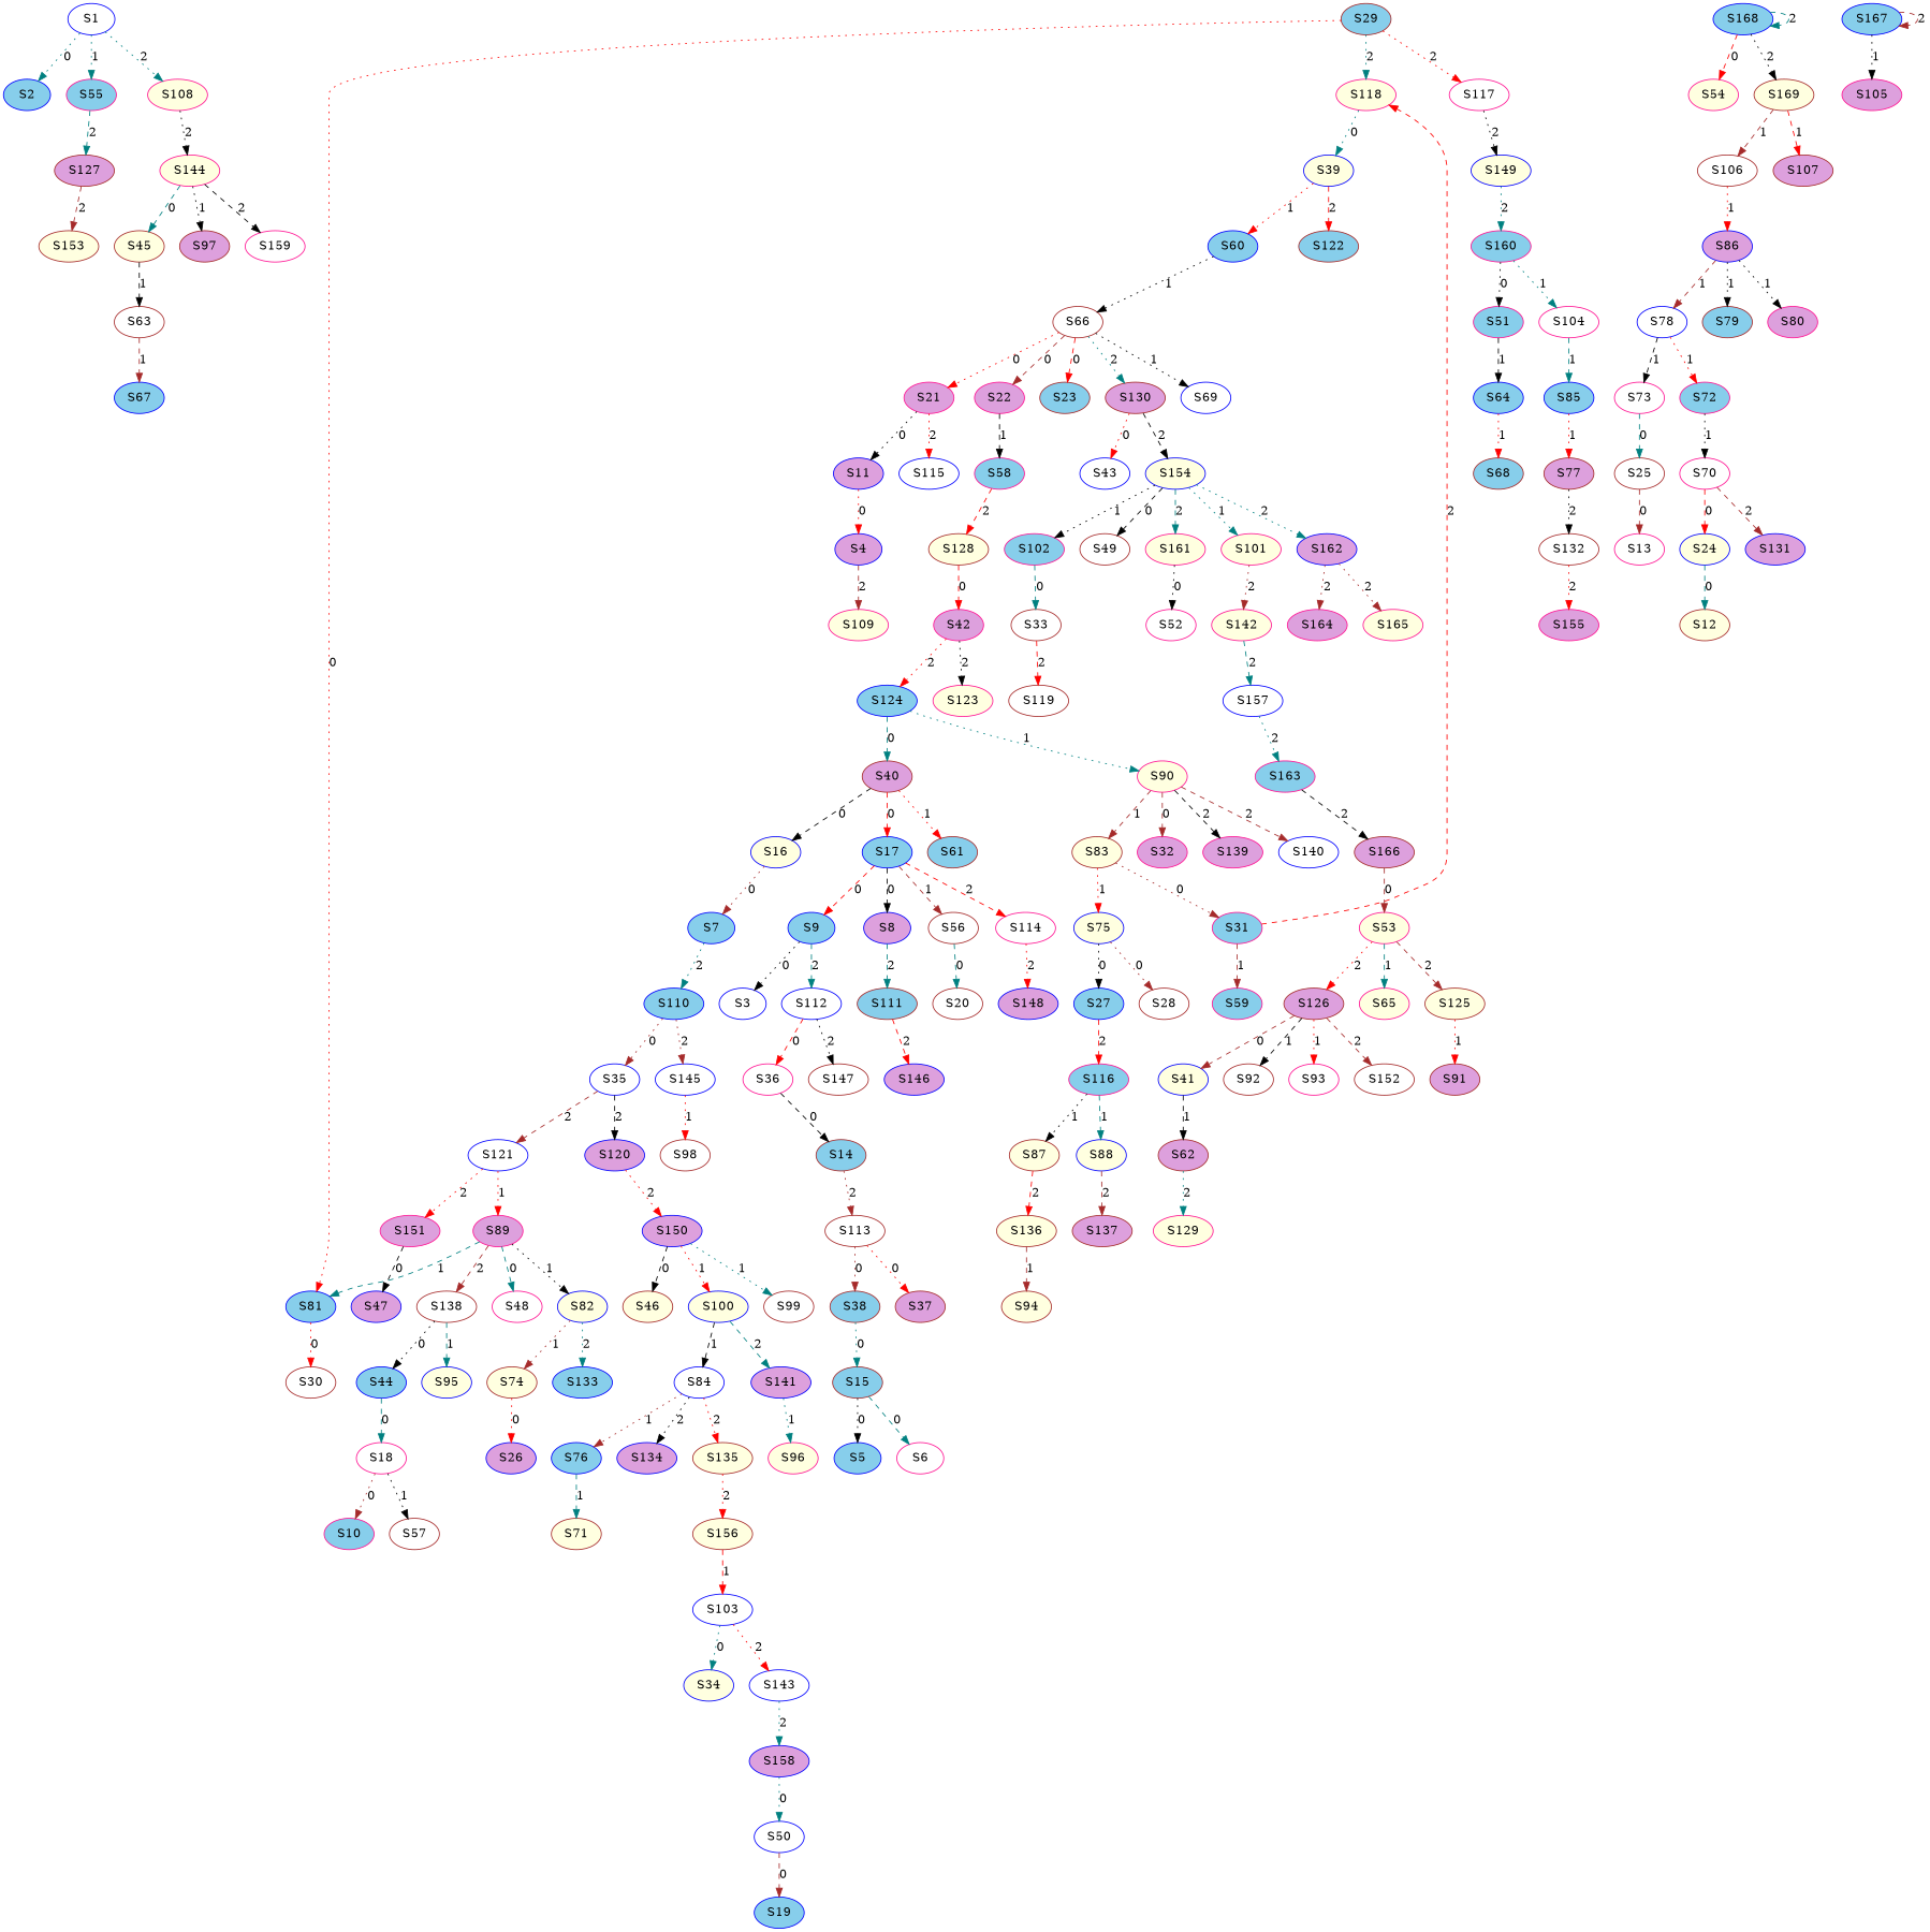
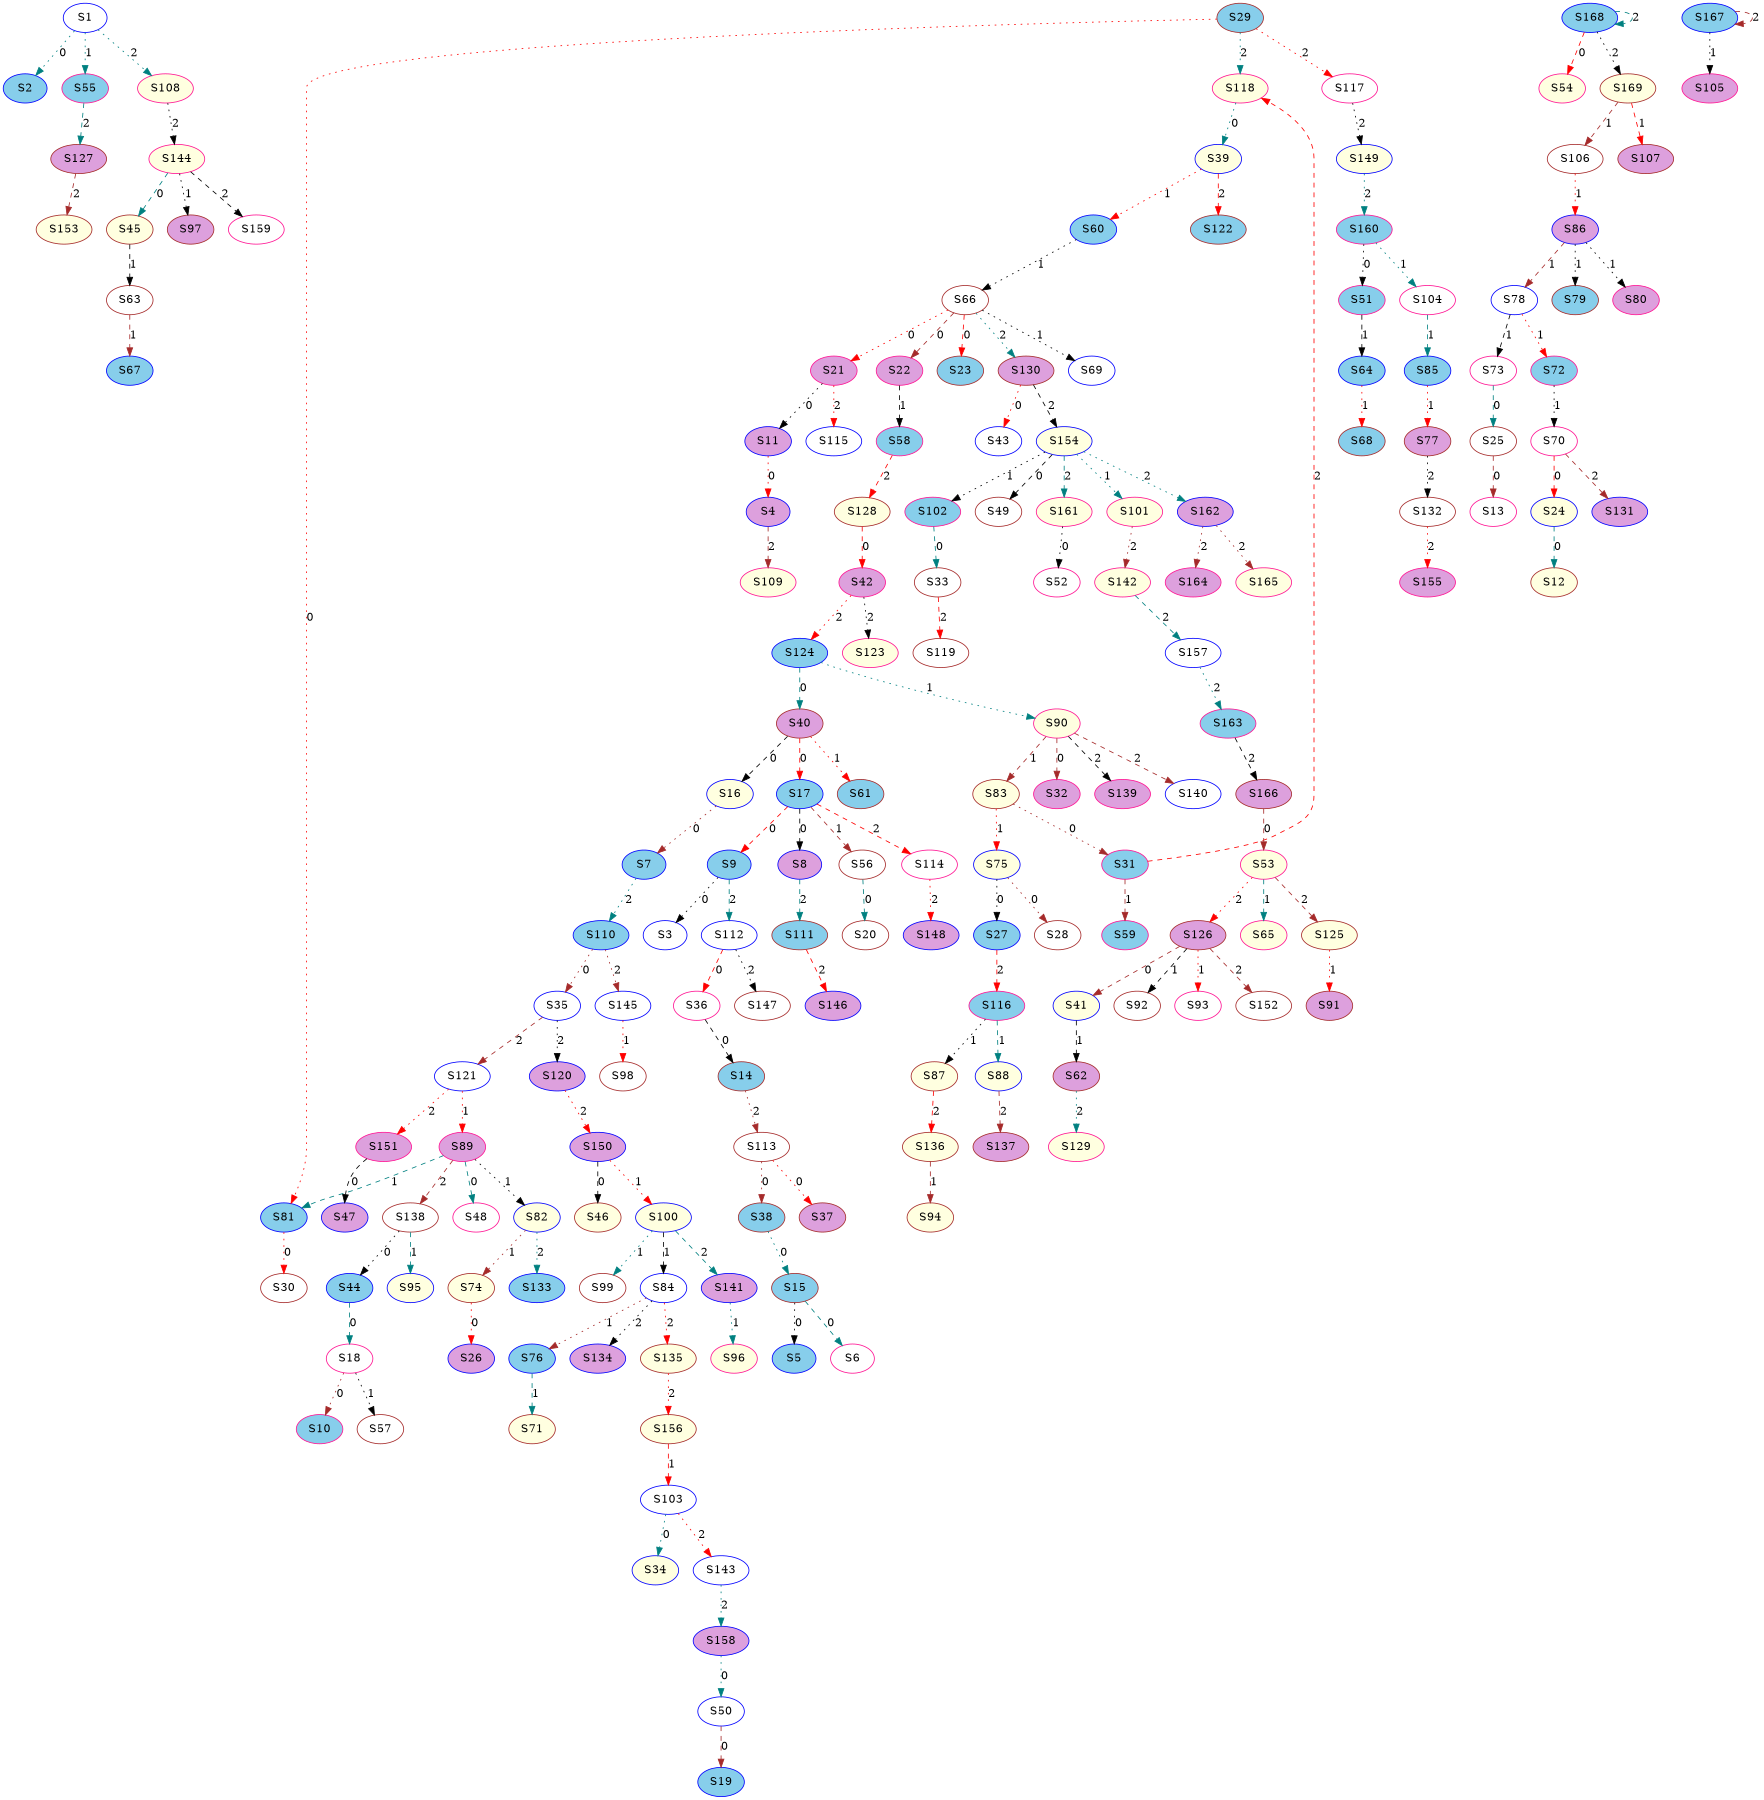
  strict digraph {
    node [color=blue fillcolor=white style=filled]
    edge [color=red style=dotted]
    S2 [fillcolor=skyblue]
    S1
    S55 [color=deeppink fillcolor=skyblue]
    S108 [color=deeppink fillcolor=lightyellow]
    S127 [color=brown fillcolor=plum]
    S144 [color=deeppink fillcolor=lightyellow]
    S9 [fillcolor=skyblue]
    S3
    S112
    S36 [color=deeppink]
    S147 [color=brown]
    S11 [fillcolor=plum]
    S4 [fillcolor=plum]
    S109 [color=deeppink fillcolor=lightyellow]
    S15 [color=brown fillcolor=skyblue]
    S5 [fillcolor=skyblue]
    S6 [color=deeppink]
    S16 [fillcolor=lightyellow]
    S7 [fillcolor=skyblue]
    S110 [fillcolor=skyblue]
    S35
    S145
    S17 [fillcolor=skyblue]
    S8 [fillcolor=plum]
    S56 [color=brown]
    S114 [color=deeppink]
    S111 [color=brown fillcolor=skyblue]
    S20 [color=brown]
    S148 [fillcolor=plum]
    S146 [fillcolor=plum]
    S18 [color=deeppink]
    S10 [color=deeppink fillcolor=skyblue]
    S57 [color=brown]
    S21 [color=deeppink fillcolor=plum]
    S115
    S24 [fillcolor=lightyellow]
    S12 [color=brown fillcolor=lightyellow]
    S25 [color=brown]
    S13 [color=deeppink]
    S14 [color=brown fillcolor=skyblue]
    S113 [color=brown]
    S38 [color=brown fillcolor=skyblue]
    S37 [color=brown fillcolor=plum]
    S40 [color=brown fillcolor=plum]
    S61 [color=brown fillcolor=skyblue]
    S44 [fillcolor=skyblue]
    S19 [fillcolor=skyblue]
    S50
    S66 [color=brown]
    S22 [color=deeppink fillcolor=plum]
    S23 [color=brown fillcolor=skyblue]
    S130 [color=brown fillcolor=plum]
    S69
    S58 [color=deeppink fillcolor=skyblue]
    S43
    S154 [fillcolor=lightyellow]
    S128 [color=brown fillcolor=lightyellow]
    S70 [color=deeppink]
    S131 [fillcolor=plum]
    S73 [color=deeppink]
    S74 [color=brown fillcolor=lightyellow]
    S26 [fillcolor=plum]
    S75 [fillcolor=lightyellow]
    S27 [fillcolor=skyblue]
    S28 [color=brown]
    S116 [color=deeppink fillcolor=skyblue]
    S87 [color=brown fillcolor=lightyellow]
    S88 [fillcolor=lightyellow]
    S81 [fillcolor=skyblue]
    S30 [color=brown]
    S29 [color=brown fillcolor=skyblue]
    S118 [color=deeppink fillcolor=lightyellow]
    S117 [color=deeppink]
    S39 [fillcolor=lightyellow]
    S149 [fillcolor=lightyellow]
    S83 [color=brown fillcolor=lightyellow]
    S31 [color=deeppink fillcolor=skyblue]
    S59 [color=deeppink fillcolor=skyblue]
    S90 [color=deeppink fillcolor=lightyellow]
    S32 [color=deeppink fillcolor=plum]
    S139 [color=deeppink fillcolor=plum]
    S140
    S102 [color=deeppink fillcolor=skyblue]
    S33 [color=brown]
    S119 [color=brown]
    S34 [fillcolor=lightyellow]
    S103
    S143
    S158 [fillcolor=plum]
    S121
    S120 [fillcolor=plum]
    S98 [color=brown]
    S151 [color=deeppink fillcolor=plum]
    S89 [color=deeppink fillcolor=plum]
    S150 [fillcolor=plum]
    S60 [fillcolor=skyblue]
    S122 [color=brown fillcolor=skyblue]
    S124 [fillcolor=skyblue]
    S126 [color=brown fillcolor=plum]
    S41 [fillcolor=lightyellow]
    S92 [color=brown]
    S93 [color=deeppink]
    S152 [color=brown]
    S62 [color=brown fillcolor=plum]
    S129 [color=deeppink fillcolor=lightyellow]
    S42 [color=deeppink fillcolor=plum]
    S123 [color=deeppink fillcolor=lightyellow]
    S49 [color=brown]
    S161 [color=deeppink fillcolor=lightyellow]
    S101 [color=deeppink fillcolor=lightyellow]
    S162 [fillcolor=plum]
    S138 [color=brown]
    S95 [fillcolor=lightyellow]
    S45 [color=brown fillcolor=lightyellow]
    S97 [color=brown fillcolor=plum]
    S159 [color=deeppink]
    S63 [color=brown]
    S67 [fillcolor=skyblue]
    S46 [color=brown fillcolor=lightyellow]
    S100 [fillcolor=lightyellow]
    S99 [color=brown]
    S84
    S141 [fillcolor=plum]
    S47 [fillcolor=plum]
    S48 [color=deeppink]
    S52 [color=deeppink]
    S142 [color=deeppink fillcolor=lightyellow]
    S164 [color=deeppink fillcolor=plum]
    S165 [color=deeppink fillcolor=lightyellow]
    S160 [color=deeppink fillcolor=skyblue]
    S51 [color=deeppink fillcolor=skyblue]
    S104 [color=deeppink]
    S64 [fillcolor=skyblue]
    S85 [fillcolor=skyblue]
    S68 [color=brown fillcolor=skyblue]
    S166 [color=brown fillcolor=plum]
    S53 [color=deeppink fillcolor=lightyellow]
    S65 [color=deeppink fillcolor=lightyellow]
    S125 [color=brown fillcolor=lightyellow]
    S91 [color=brown fillcolor=plum]
    S168 [fillcolor=skyblue]
    S54 [color=deeppink fillcolor=lightyellow]
    S169 [color=brown fillcolor=lightyellow]
    S106 [color=brown]
    S107 [color=brown fillcolor=plum]
    S153 [color=brown fillcolor=lightyellow]
    S72 [color=deeppink fillcolor=skyblue]
    S76 [fillcolor=skyblue]
    S71 [color=brown fillcolor=lightyellow]
    S78
    S82 [fillcolor=lightyellow]
    S133 [fillcolor=skyblue]
    S134 [fillcolor=plum]
    S135 [color=brown fillcolor=lightyellow]
    S156 [color=brown fillcolor=lightyellow]
    S77 [color=brown fillcolor=plum]
    S132 [color=brown]
    S155 [color=deeppink fillcolor=plum]
    S86 [fillcolor=plum]
    S79 [color=brown fillcolor=skyblue]
    S80 [color=deeppink fillcolor=plum]
    S96 [color=deeppink fillcolor=lightyellow]
    S136 [color=brown fillcolor=lightyellow]
    S137 [color=brown fillcolor=plum]
    S94 [color=brown fillcolor=lightyellow]
    S157
    S167 [fillcolor=skyblue]
    S105 [color=deeppink fillcolor=plum]
    S163 [color=deeppink fillcolor=skyblue]
    S1 -> S2 [color=teal label=0]
    S1 -> S55 [color=teal label=1]
    S1 -> S108 [color=teal label=2]
    S55 -> S127 [color=teal label=2 style=dashed]
    S108 -> S144 [color=black label=2]
    S127 -> S153 [color=brown label=2 style=dashed]
    S144 -> S45 [color=teal label=0 style=dashed]
    S144 -> S97 [color=black label=1]
    S144 -> S159 [color=black label=2 style=dashed]
    S9 -> S3 [color=black label=0]
    S9 -> S112 [color=teal label=2 style=dashed]
    S112 -> S36 [label=0 style=dashed]
    S112 -> S147 [color=black label=2]
    S36 -> S14 [color=black label=0 style=dashed]
    S11 -> S4 [label=0]
    S4 -> S109 [color=brown label=2 style=dashed]
    S15 -> S5 [color=black label=0]
    S15 -> S6 [color=teal label=0 style=dashed]
    S16 -> S7 [color=brown label=0]
    S7 -> S110 [color=teal label=2]
    S110 -> S35 [color=brown label=0]
    S110 -> S145 [color=brown label=2]
    S35 -> S121 [color=brown label=2 style=dashed]
-   S35 -> S120 [color=black label=2 style=dashed]
+   S35 -> S120 [color=black label=2]
    S145 -> S98 [label=1]
    S17 -> S9 [label=0 style=dashed]
    S17 -> S8 [color=black label=0 style=dashed]
    S17 -> S56 [color=brown label=1 style=dashed]
    S17 -> S114 [label=2 style=dashed]
    S8 -> S111 [color=teal label=2 style=dashed]
    S56 -> S20 [color=teal label=0 style=dashed]
    S114 -> S148 [label=2]
    S111 -> S146 [label=2 style=dashed]
    S18 -> S10 [color=brown label=0]
    S18 -> S57 [color=black label=1]
    S21 -> S11 [color=black label=0]
    S21 -> S115 [label=2]
    S24 -> S12 [color=teal label=0 style=dashed]
    S25 -> S13 [color=brown label=0 style=dashed]
    S14 -> S113 [color=brown label=2]
    S113 -> S38 [color=brown label=0]
    S113 -> S37 [label=0]
    S38 -> S15 [color=teal label=0]
    S40 -> S16 [color=black label=0 style=dashed]
    S40 -> S17 [label=0 style=dashed]
    S40 -> S61 [label=1]
    S44 -> S18 [color=teal label=0 style=dashed]
    S50 -> S19 [color=brown label=0 style=dashed]
    S66 -> S21 [label=0]
    S66 -> S22 [color=brown label=0 style=dashed]
    S66 -> S23 [label=0 style=dashed]
    S66 -> S130 [color=teal label=2]
    S66 -> S69 [color=black label=1]
    S22 -> S58 [color=black label=1 style=dashed]
    S130 -> S43 [label=0]
    S130 -> S154 [color=black label=2 style=dashed]
    S58 -> S128 [label=2 style=dashed]
    S154 -> S102 [color=black label=1]
    S154 -> S49 [color=black label=0 style=dashed]
    S154 -> S161 [color=teal label=2 style=dashed]
    S154 -> S101 [color=teal label=1]
    S154 -> S162 [color=teal label=2]
    S128 -> S42 [label=0 style=dashed]
    S70 -> S24 [label=0 style=dashed]
    S70 -> S131 [color=brown label=2 style=dashed]
    S73 -> S25 [color=teal label=0 style=dashed]
    S74 -> S26 [label=0]
    S75 -> S27 [color=black label=0]
    S75 -> S28 [color=brown label=0]
    S27 -> S116 [label=2 style=dashed]
    S116 -> S87 [color=black label=1]
    S116 -> S88 [color=teal label=1 style=dashed]
    S87 -> S136 [label=2 style=dashed]
    S88 -> S137 [color=brown label=2 style=dashed]
    S81 -> S30 [label=0]
    S29 -> S81 [label=0]
    S29 -> S118 [color=teal label=2]
    S29 -> S117 [label=2]
    S118 -> S39 [color=teal label=0]
    S117 -> S149 [color=black label=2]
    S39 -> S60 [label=1]
    S39 -> S122 [label=2 style=dashed]
    S149 -> S160 [color=teal label=2]
    S83 -> S75 [label=1]
    S83 -> S31 [color=brown label=0]
    S31 -> S118 [label=2 style=dashed]
    S31 -> S59 [color=brown label=1 style=dashed]
    S90 -> S83 [color=brown label=1 style=dashed]
    S90 -> S32 [color=brown label=0 style=dashed]
    S90 -> S139 [color=black label=2 style=dashed]
    S90 -> S140 [color=brown label=2 style=dashed]
    S102 -> S33 [color=teal label=0 style=dashed]
    S33 -> S119 [label=2 style=dashed]
    S103 -> S34 [color=teal label=0]
    S103 -> S143 [label=2]
    S143 -> S158 [color=teal label=2]
    S158 -> S50 [color=teal label=0]
    S121 -> S151 [label=2]
    S121 -> S89 [label=1]
    S120 -> S150 [label=2]
    S151 -> S47 [color=black label=0 style=dashed]
    S89 -> S81 [color=teal label=1 style=dashed]
    S89 -> S138 [color=brown label=2 style=dashed]
    S89 -> S48 [color=teal label=0 style=dashed]
    S89 -> S82 [color=black label=1]
    S150 -> S46 [color=black label=0 style=dashed]
    S150 -> S100 [label=1]
-   S150 -> S99 [color=teal label=1]
+   S100 -> S99 [color=teal label=1]
    S60 -> S66 [color=black label=1]
    S124 -> S40 [color=teal label=0 style=dashed]
    S124 -> S90 [color=teal label=1]
    S126 -> S41 [color=brown label=0 style=dashed]
    S126 -> S92 [color=black label=1 style=dashed]
    S126 -> S93 [label=1]
    S126 -> S152 [color=brown label=2 style=dashed]
    S41 -> S62 [color=black label=1 style=dashed]
    S62 -> S129 [color=teal label=2]
    S42 -> S124 [label=2]
    S42 -> S123 [color=black label=2]
    S161 -> S52 [color=black label=0]
    S101 -> S142 [color=brown label=2]
    S162 -> S164 [color=brown label=2]
    S162 -> S165 [color=brown label=2]
    S138 -> S44 [color=black label=0]
    S138 -> S95 [color=teal label=1 style=dashed]
    S45 -> S63 [color=black label=1 style=dashed]
    S63 -> S67 [color=brown label=1 style=dashed]
    S100 -> S84 [color=black label=1 style=dashed]
    S100 -> S141 [color=teal label=2 style=dashed]
    S84 -> S76 [color=brown label=1]
    S84 -> S134 [color=black label=2]
    S84 -> S135 [label=2]
    S141 -> S96 [color=teal label=1]
    S142 -> S157 [color=teal label=2 style=dashed]
    S160 -> S51 [color=black label=0]
    S160 -> S104 [color=teal label=1]
    S51 -> S64 [color=black label=1 style=dashed]
    S104 -> S85 [color=teal label=1 style=dashed]
    S64 -> S68 [label=1]
    S85 -> S77 [label=1]
    S166 -> S53 [color=brown label=0 style=dashed]
    S53 -> S126 [label=2]
    S53 -> S65 [color=teal label=1 style=dashed]
    S53 -> S125 [color=brown label=2 style=dashed]
    S125 -> S91 [label=1]
    S168 -> S168 [color=teal label=2 style=dashed]
    S168 -> S54 [label=0 style=dashed]
    S168 -> S169 [color=black label=2]
    S169 -> S106 [color=brown label=1 style=dashed]
    S169 -> S107 [label=1 style=dashed]
    S106 -> S86 [label=1]
    S72 -> S70 [color=black label=1]
    S76 -> S71 [color=teal label=1 style=dashed]
    S78 -> S73 [color=black label=1 style=dashed]
    S78 -> S72 [label=1]
    S82 -> S74 [color=brown label=1]
    S82 -> S133 [color=teal label=2]
    S135 -> S156 [label=2]
    S156 -> S103 [label=1 style=dashed]
    S77 -> S132 [color=black label=2]
    S132 -> S155 [label=2]
    S86 -> S78 [color=brown label=1 style=dashed]
    S86 -> S79 [color=black label=1]
    S86 -> S80 [color=black label=1]
    S136 -> S94 [color=brown label=1 style=dashed]
    S157 -> S163 [color=teal label=2]
    S167 -> S167 [color=brown label=2 style=dashed]
    S167 -> S105 [color=black label=1]
    S163 -> S166 [color=black label=2 style=dashed]
  }
